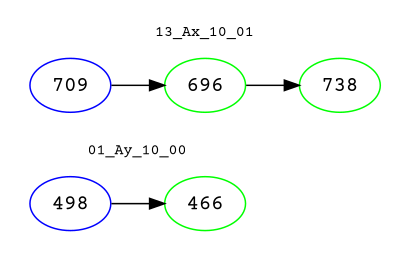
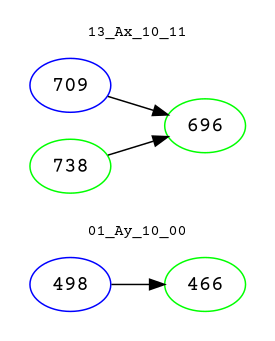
  digraph {
    fontname="Courier Prime"
    rankdir=LR
    node [color=green fontname="Courier Prime"]
    edge [color=black fontname="Courier Prime"]
    n1 [color=blue label=498]
    n2 [label=466]
    n3 [color=blue label=709]
    n4 [label=696]
    n5 [label=738]
    subgraph cluster_1 {
      color=white
      fontsize=10
      label="01_Ay_10_00"
      n1
      n2
    }
    subgraph cluster_2 {
      color=white
      fontsize=10
-     label="13_Ax_10_01"
+     label="13_Ax_10_11"
      n3
      n4
      n5
    }
    n1 -> n2
    n3 -> n4
-   n4 -> n5
+   n5 -> n4
  }
